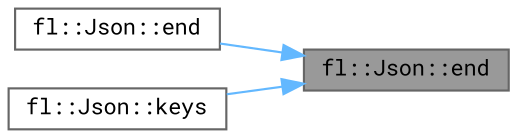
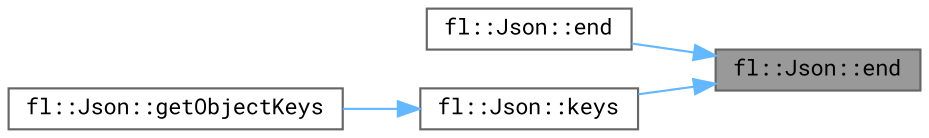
  digraph {
    rankdir=RL
    fontname="Roboto Mono"
    node [color=grey40 fillcolor=white fontname="Roboto Mono" fontsize=10 shape=box style=filled]
    edge [color=steelblue1 dir=back fontname="Roboto Mono" fontsize=10 labelfontname=Helvetica labelfontsize=10 style=solid]
    n1 [color=gray40 fillcolor=grey60 fontcolor=black height=0.2 label="fl::Json::end" width=0.4]
    n2 [height=0.2 label="fl::Json::end" width=0.4]
    n3 [height=0.2 label="fl::Json::keys" width=0.4]
+   n4 [height=0.2 label="fl::Json::getObjectKeys" width=0.4]
    n1 -> n2
    n1 -> n3
+   n3 -> n4
  }
